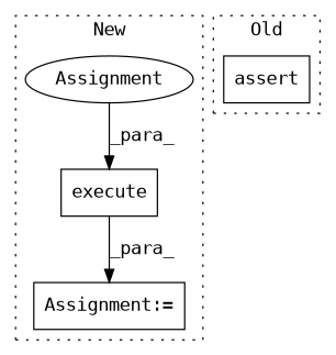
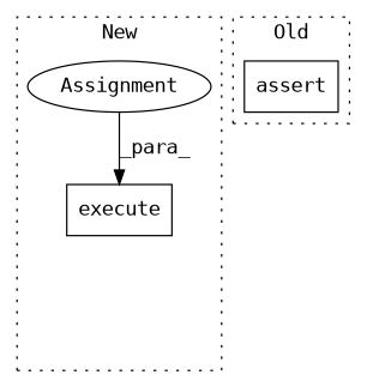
  digraph {
    fontname="DejaVu Sans Mono"
    node [fontname="DejaVu Sans Mono" shape=box]
    edge [fontname="DejaVu Sans Mono"]
    n1 [a=32 l="8,1" label=execute s="12588,12601"]
-   n2 [a=7 l=2 label="Assignment:=" s=12578]
    n3 [a=34 l=1 label=Assignment s=12600 shape=ellipse]
    n4 [a=6 l=7 label=assert s=14688]
    subgraph cluster_1 {
      label=New
      style=dotted
      n1
-     n2
      n3
    }
    subgraph cluster_2 {
      label=Old
      style=dotted
      n4
    }
-   n1 -> n2 [label=_para_]
    n3 -> n1 [label=_para_]
  }
